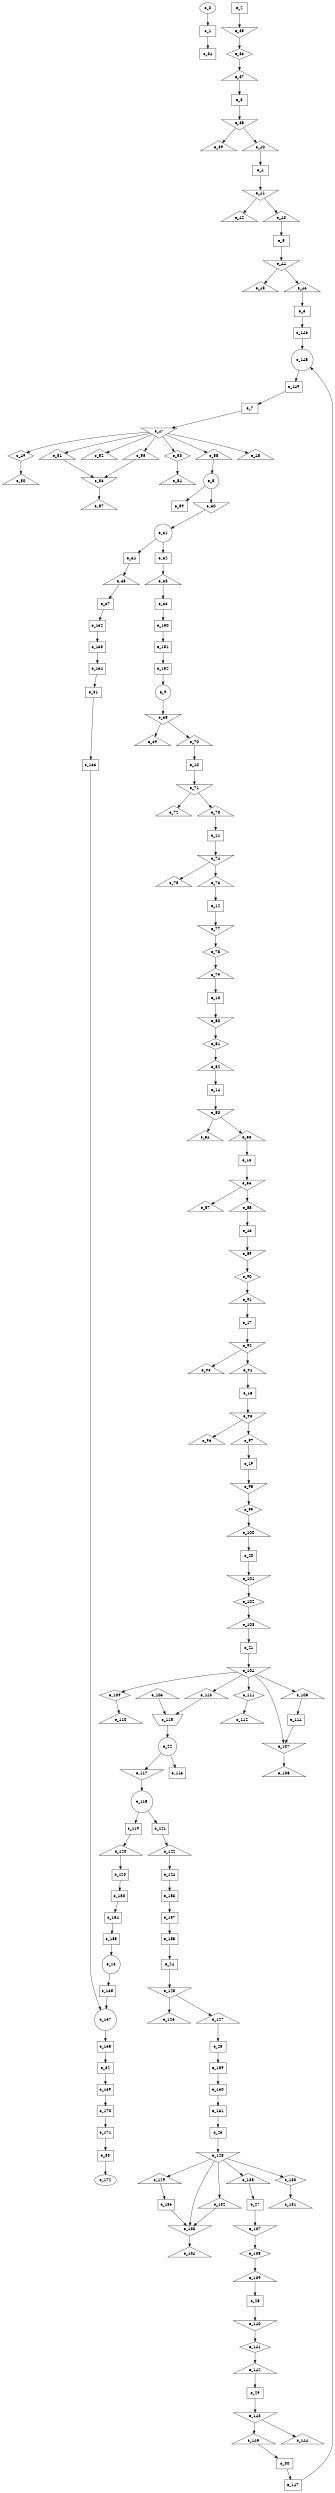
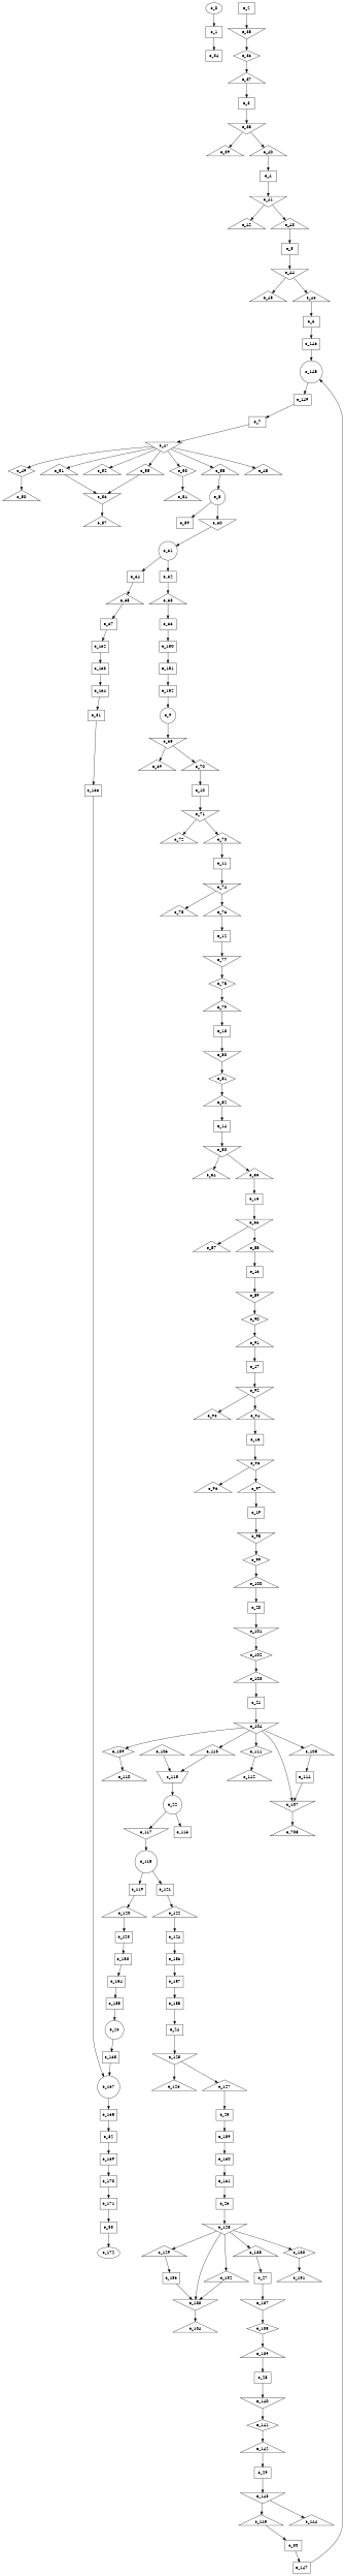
  digraph {
    fontname=Lato
    node [fontname=Lato shape=dot]
    edge [fontname=Lato]
    e_1
    e_34
    e_0 [shape=""]
    e_35 [shape=invtriangle]
    e_2
    e_36 [shape=diamond]
    e_38 [shape=invtriangle]
    e_3
    e_39 [shape=triangle]
    e_40 [shape=triangle]
    e_41 [shape=invtriangle]
    e_4
    e_42 [shape=triangle]
    e_43 [shape=triangle]
    e_44 [shape=invtriangle]
    e_5
    e_45 [shape=triangle]
    e_46 [shape=triangle]
    e_6
    e_146
    e_148 [shape=circle]
    e_47 [shape=invtriangle]
    e_7
    e_48 [shape=triangle]
    e_49 [shape=diamond]
    e_51 [shape=triangle]
    e_52 [shape=triangle]
    e_53 [shape=diamond]
    e_55 [shape=triangle]
    e_58 [shape=triangle]
    e_8 [shape=circle]
    e_59
    e_60 [shape=invtriangle]
    e_61 [shape=circle]
    e_9 [shape=circle]
    e_68 [shape=invtriangle]
    e_69 [shape=triangle]
    e_70 [shape=triangle]
    e_71 [shape=invtriangle]
    e_10
    e_72 [shape=triangle]
    e_73 [shape=triangle]
    e_74 [shape=invtriangle]
    e_11
    e_75 [shape=triangle]
    e_76 [shape=triangle]
    e_77 [shape=invtriangle]
    e_12
    e_78 [shape=diamond]
    e_80 [shape=invtriangle]
    e_13
    e_81 [shape=diamond]
    e_83 [shape=invtriangle]
    e_14
    e_84 [shape=triangle]
    e_85 [shape=triangle]
    e_86 [shape=invtriangle]
    e_15
    e_87 [shape=triangle]
    e_88 [shape=triangle]
    e_89 [shape=invtriangle]
    e_16
    e_90 [shape=diamond]
    e_92 [shape=invtriangle]
    e_17
    e_93 [shape=triangle]
    e_94 [shape=triangle]
    e_95 [shape=invtriangle]
    e_18
    e_96 [shape=triangle]
    e_97 [shape=triangle]
    e_98 [shape=invtriangle]
    e_19
    e_99 [shape=diamond]
    e_101 [shape=invtriangle]
    e_20
    e_102 [shape=diamond]
    e_104 [shape=invtriangle]
    e_21
    e_105 [shape=triangle]
    e_107 [shape=invtriangle]
    e_109 [shape=diamond]
    e_111 [shape=diamond]
    e_113 [shape=triangle]
    e_22 [shape=circle]
    e_116
    e_117 [shape=invtriangle]
    e_118 [shape=circle]
    e_23 [shape=circle]
    e_165
    e_167 [shape=circle]
    e_125 [shape=invtriangle]
    e_24
    e_126 [shape=triangle]
    e_127 [shape=triangle]
    e_25
    e_159
    e_160
    e_128 [shape=invtriangle]
    e_26
    e_129 [shape=triangle]
    e_130 [shape=diamond]
    e_132 [shape=triangle]
    e_133 [shape=invtriangle]
    e_135 [shape=triangle]
    e_137 [shape=invtriangle]
    e_27
    e_138 [shape=diamond]
    e_140 [shape=invtriangle]
    e_28
    e_141 [shape=diamond]
    e_143 [shape=invtriangle]
    e_29
    e_144 [shape=triangle]
    e_145 [shape=triangle]
    e_30
    e_147
    e_31
    e_166
    e_32
    e_169
    e_170
    e_172 [shape=""]
    e_33
    e_37 [shape=triangle]
    e_50 [shape=triangle]
    e_56 [shape=invtriangle]
    e_54 [shape=triangle]
    e_57 [shape=triangle]
    e_62
    e_64
    e_63 [shape=triangle]
    e_65 [shape=triangle]
    e_66
    e_150
    e_67
    e_162
    e_151
    e_163
    e_79 [shape=triangle]
    e_82 [shape=triangle]
    e_91 [shape=triangle]
    e_100 [shape=triangle]
    e_103 [shape=triangle]
    e_114
    e_106 [shape=triangle]
    e_115 [shape=invtrapezium]
-   e_108 [shape=triangle]
+   e_108 [shape=triangle label=e_708]
    e_110 [shape=triangle]
    e_112 [shape=triangle]
    e_119
    e_121
    e_120 [shape=triangle]
    e_122 [shape=triangle]
    e_123
    e_153
    e_124
    e_156
    e_154
    e_157
    e_136
    e_131 [shape=triangle]
    e_134 [shape=triangle]
    e_139 [shape=triangle]
    e_142 [shape=triangle]
    e_149
    e_152
    e_155
    e_158
    e_161
    e_164
    e_168
    e_171
    e_1 -> e_34
    e_0 -> e_1
    e_35 -> e_36
    e_2 -> e_35
    e_36 -> e_37
    e_38 -> e_39
    e_38 -> e_40
    e_3 -> e_38
    e_40 -> e_4
    e_41 -> e_42
    e_41 -> e_43
    e_4 -> e_41
    e_43 -> e_5
    e_44 -> e_45
    e_44 -> e_46
    e_5 -> e_44
    e_46 -> e_6
    e_6 -> e_146
    e_146 -> e_148
    e_148 -> e_149
    e_47 -> e_48
    e_47 -> e_49
    e_47 -> e_51
    e_47 -> e_52
    e_47 -> e_53
    e_47 -> e_55
    e_47 -> e_58
    e_7 -> e_47
    e_49 -> e_50
    e_51 -> e_56
    e_53 -> e_54
    e_55 -> e_56
    e_58 -> e_8
    e_8 -> e_59
    e_8 -> e_60
    e_60 -> e_61
    e_61 -> e_62
    e_61 -> e_64
    e_9 -> e_68
    e_68 -> e_69
    e_68 -> e_70
    e_70 -> e_10
    e_71 -> e_72
    e_71 -> e_73
    e_10 -> e_71
    e_73 -> e_11
    e_74 -> e_75
    e_74 -> e_76
    e_11 -> e_74
    e_76 -> e_12
    e_77 -> e_78
    e_12 -> e_77
    e_78 -> e_79
    e_80 -> e_81
    e_13 -> e_80
    e_81 -> e_82
    e_83 -> e_84
    e_83 -> e_85
    e_14 -> e_83
    e_85 -> e_15
    e_86 -> e_87
    e_86 -> e_88
    e_15 -> e_86
    e_88 -> e_16
    e_89 -> e_90
    e_16 -> e_89
    e_90 -> e_91
    e_92 -> e_93
    e_92 -> e_94
    e_17 -> e_92
    e_94 -> e_18
    e_95 -> e_96
    e_95 -> e_97
    e_18 -> e_95
    e_97 -> e_19
    e_98 -> e_99
    e_19 -> e_98
    e_99 -> e_100
    e_101 -> e_102
    e_20 -> e_101
    e_102 -> e_103
    e_104 -> e_105
    e_104 -> e_107
    e_104 -> e_109
    e_104 -> e_111
    e_104 -> e_113
    e_21 -> e_104
    e_105 -> e_114
    e_107 -> e_108
    e_109 -> e_110
    e_111 -> e_112
    e_113 -> e_115
    e_22 -> e_116
    e_22 -> e_117
    e_117 -> e_118
    e_118 -> e_119
    e_118 -> e_121
    e_23 -> e_165
    e_165 -> e_167
    e_167 -> e_168
    e_125 -> e_126
    e_125 -> e_127
    e_24 -> e_125
    e_127 -> e_25
    e_25 -> e_159
    e_159 -> e_160
    e_160 -> e_161
    e_128 -> e_129
    e_128 -> e_130
    e_128 -> e_132
    e_128 -> e_133
    e_128 -> e_135
    e_26 -> e_128
    e_129 -> e_136
    e_130 -> e_131
    e_132 -> e_133
    e_133 -> e_134
    e_135 -> e_27
    e_137 -> e_138
    e_27 -> e_137
    e_138 -> e_139
    e_140 -> e_141
    e_28 -> e_140
    e_141 -> e_142
    e_143 -> e_144
    e_143 -> e_145
    e_29 -> e_143
    e_145 -> e_30
    e_30 -> e_147
    e_147 -> e_148
    e_31 -> e_166
    e_166 -> e_167
    e_32 -> e_169
    e_169 -> e_170
    e_170 -> e_171
    e_33 -> e_172
    e_37 -> e_3
    e_56 -> e_57
    e_62 -> e_63
    e_64 -> e_65
    e_63 -> e_66
    e_65 -> e_67
    e_66 -> e_150
    e_150 -> e_151
    e_67 -> e_162
    e_162 -> e_163
    e_151 -> e_152
    e_163 -> e_164
    e_79 -> e_13
    e_82 -> e_14
    e_91 -> e_17
    e_100 -> e_20
    e_103 -> e_21
    e_114 -> e_107
    e_106 -> e_115
    e_115 -> e_22
    e_119 -> e_120
    e_121 -> e_122
    e_120 -> e_123
    e_122 -> e_124
    e_123 -> e_153
    e_153 -> e_154
    e_124 -> e_156
    e_156 -> e_157
    e_154 -> e_155
    e_157 -> e_158
    e_136 -> e_133
    e_139 -> e_28
    e_142 -> e_29
    e_149 -> e_7
    e_152 -> e_9
    e_155 -> e_23
    e_158 -> e_24
    e_161 -> e_26
    e_164 -> e_31
    e_168 -> e_32
    e_171 -> e_33
  }
